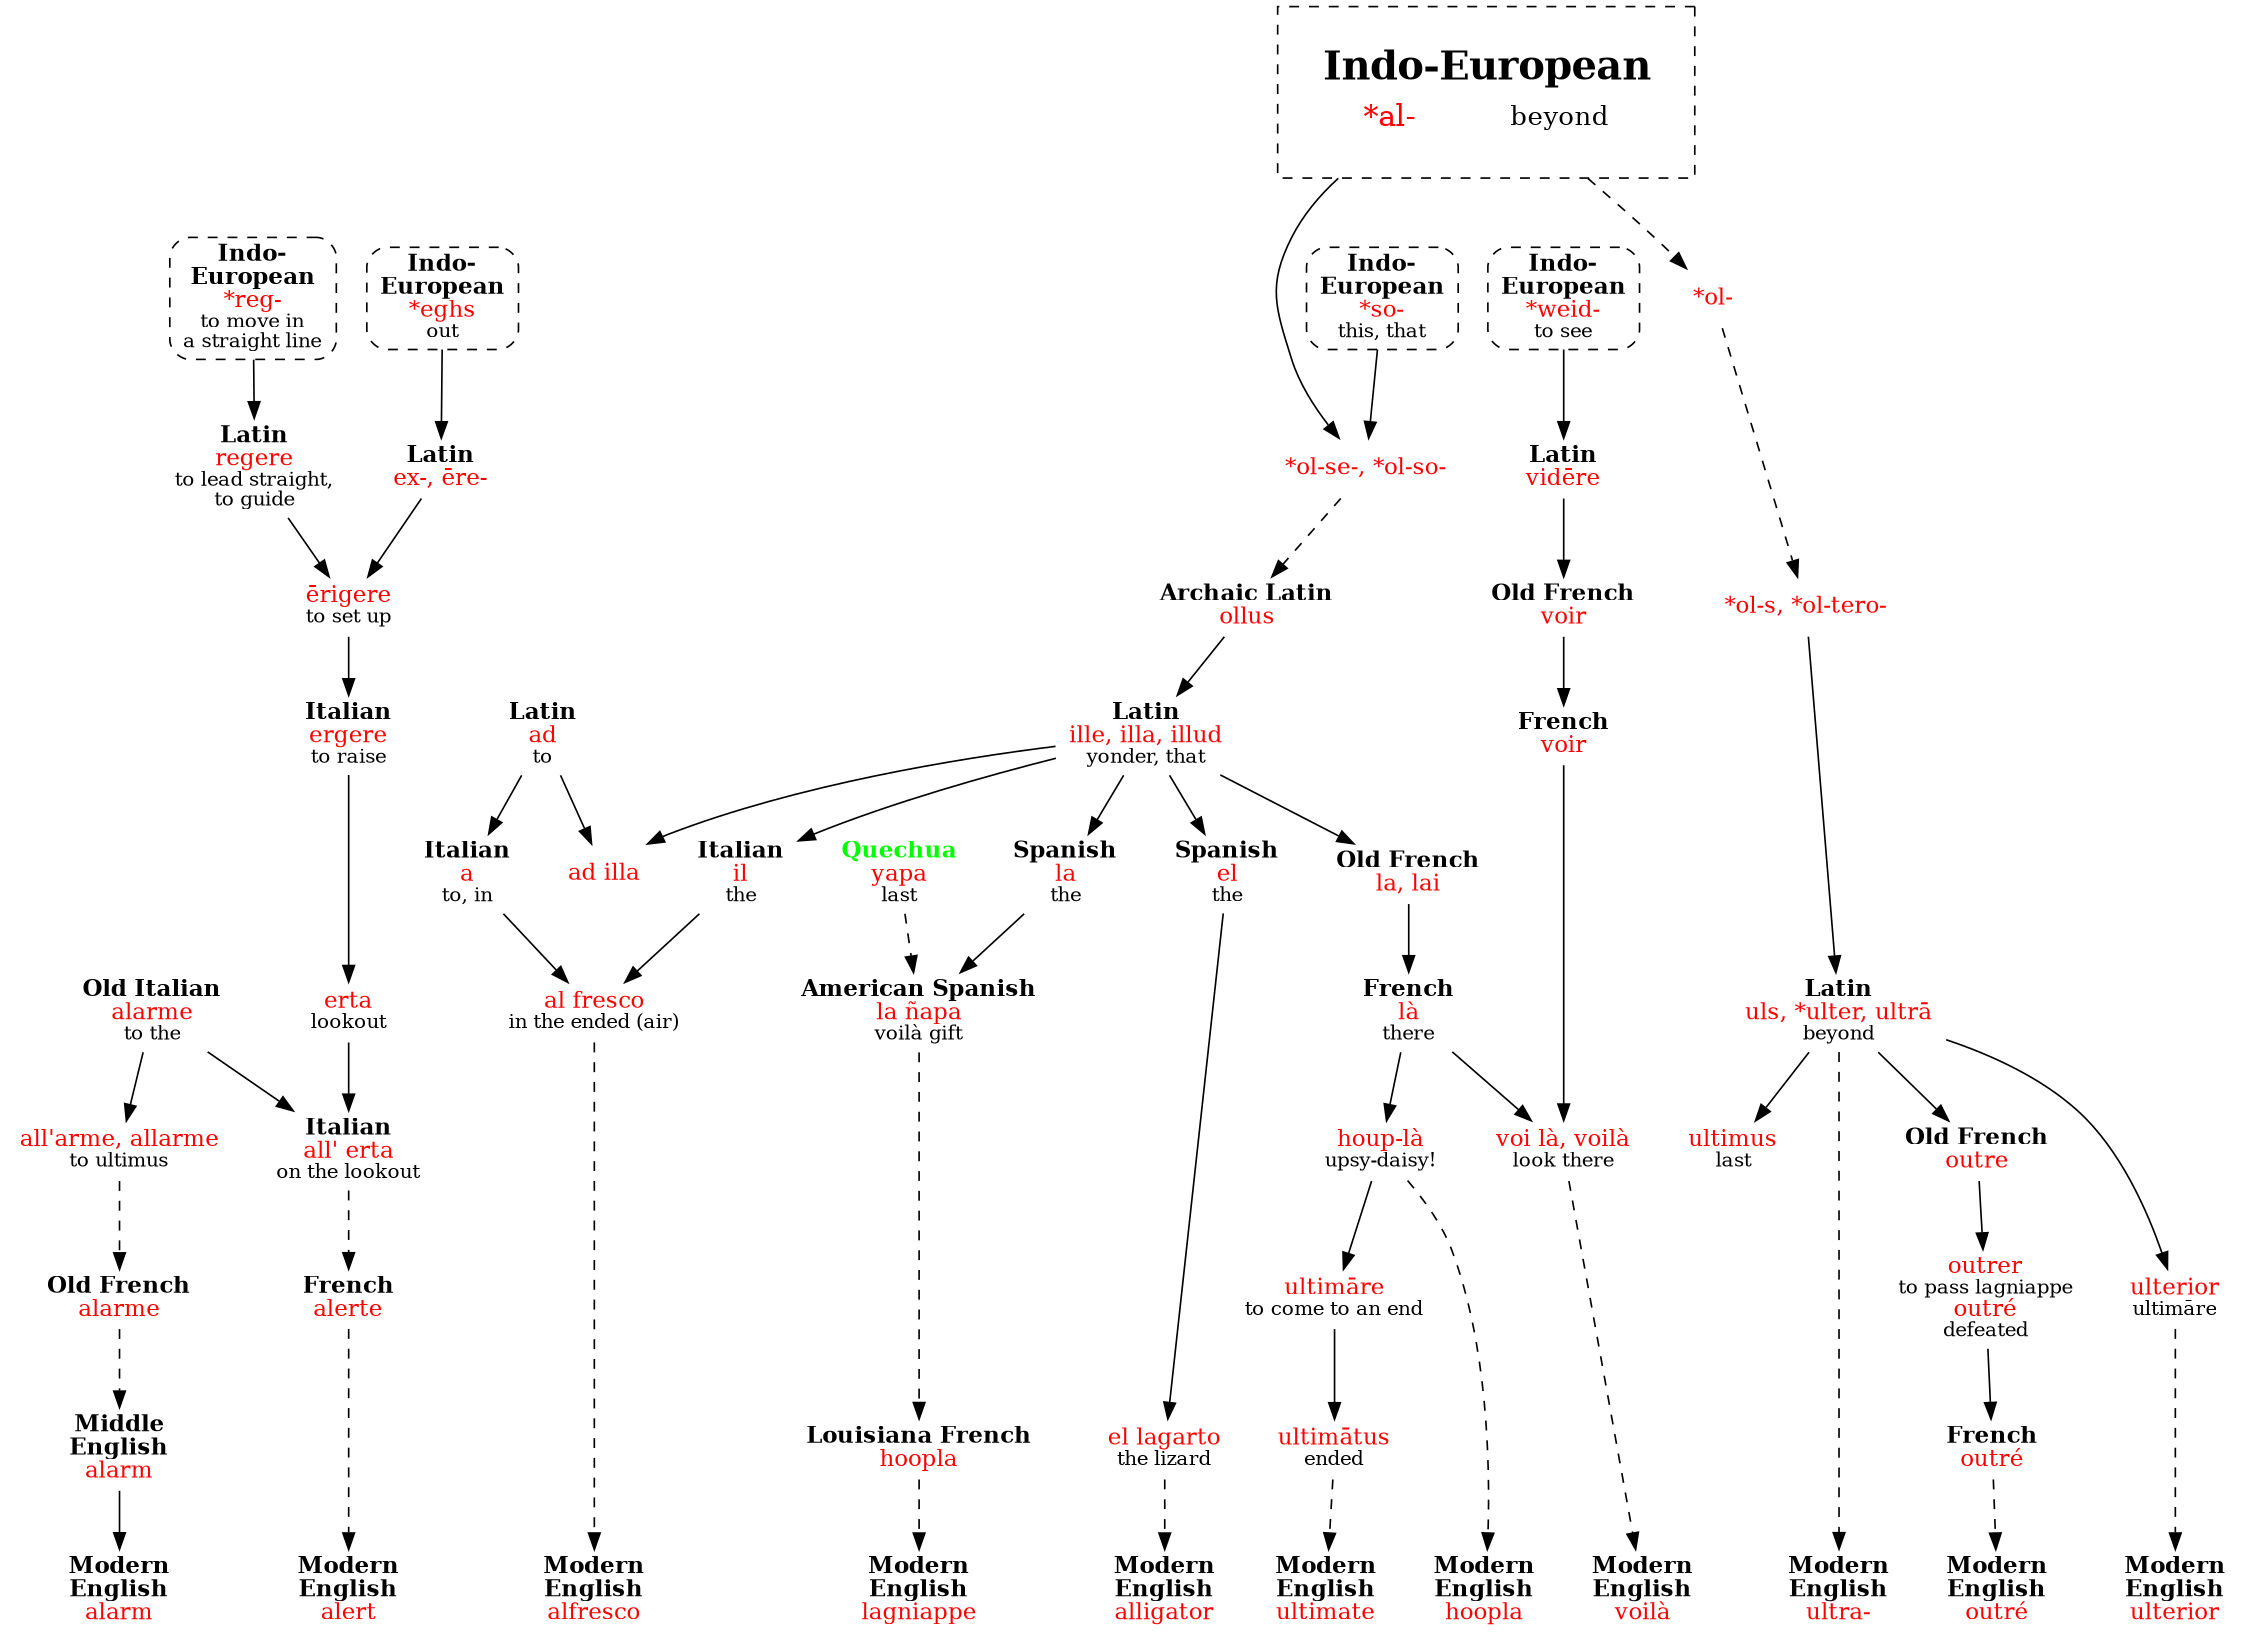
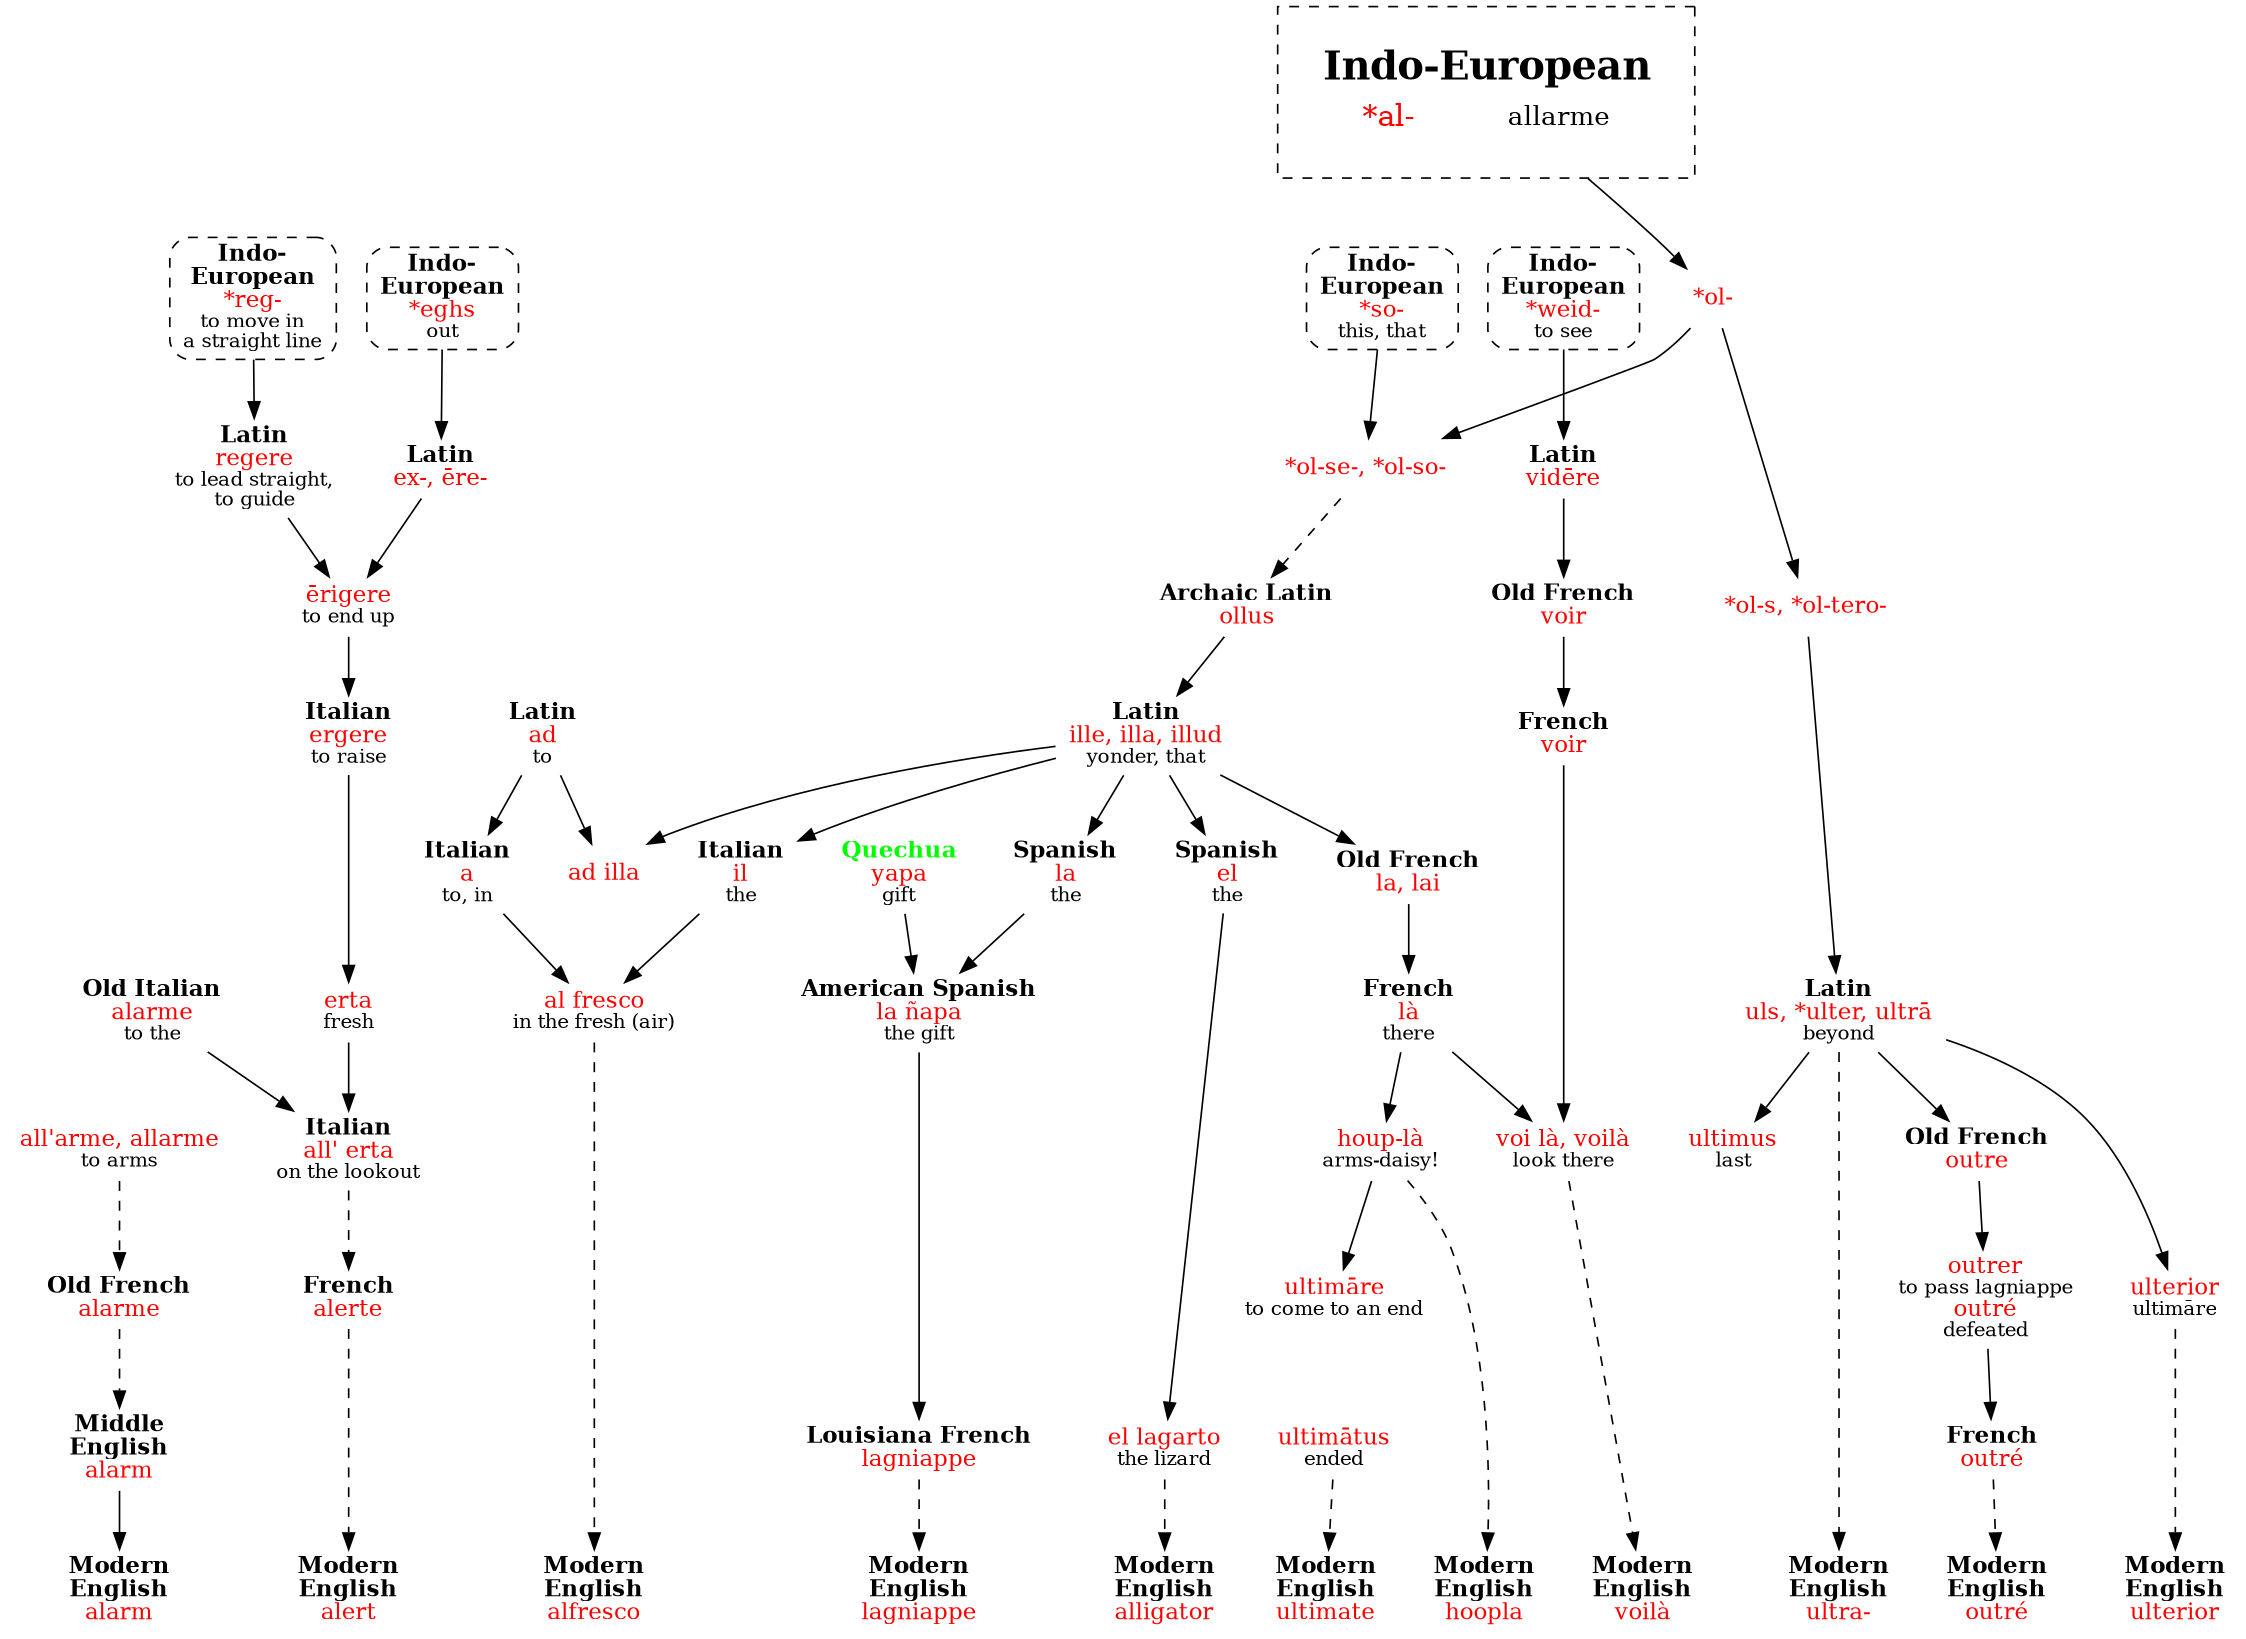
  strict digraph {
    fontname="DejaVu Serif"
    node [fontname="DejaVu Serif" shape=none]
    edge [fontname="DejaVu Serif"]
    n1 [label=<<b>Modern<br/>English</b><br/><font color="red">alarm</font>>]
    n2 [label=<<b>Modern<br/>English</b><br/><font color="red">alert</font>>]
    n3 [label=<<b>Modern<br/>English</b><br/><font color="red">alfresco</font>>]
    n4 [label=<<b>Modern<br/>English</b><br/><font color="red">alligator</font>>]
    n5 [label=<<b>Modern<br/>English</b><br/><font color="red">voilà</font>>]
    n6 [label=<<b>Modern<br/>English</b><br/><font color="red">hoopla</font>>]
    n7 [label=<<b>Modern<br/>English</b><br/><font color="red">lagniappe</font>>]
    n8 [label=<<b>Modern<br/>English</b><br/><font color="red">outré</font>>]
    n9 [label=<<b>Modern<br/>English</b><br/><font color="red">ulterior</font>>]
    n10 [label=<<b>Modern<br/>English</b><br/><font color="red">ultimate</font>>]
    n11 [label=<<b>Modern<br/>English</b><br/><font color="red">ultra-</font>>]
    n12 [label=<<b>Indo-<br/>European</b><br/><font color="red">*so-</font><br/><font point-size="12">this, that</font>> shape=box style="dashed,rounded"]
    n13 [label=<<b>Indo-<br/>European</b><br/><font color="red">*reg-</font><br/><font point-size="12">to move in<br/>a straight line</font>> shape=box style="dashed,rounded"]
    n14 [label=<<b>Indo-<br/>European</b><br/><font color="red">*eghs</font><br/><font point-size="12">out</font>> shape=box style="dashed,rounded"]
    n15 [label=<<b>Indo-<br/>European</b><br/><font color="red">*weid-</font><br/><font point-size="12">to see</font>> shape=box style="dashed,rounded"]
    n16 [label=<<font color="red">*ol-se-, *ol-so-</font>>]
    n17 [label=<<b>Latin</b><br/><font color="red">regere</font><br/><font point-size="12">to lead straight,<br/>to guide</font>>]
    n18 [label=<<b>Latin</b><br/><font color="red">ex-, ēre-</font>>]
    n19 [label=<<b>Latin</b><br/><font color="red">vidēre</font>>]
-   n20 [label=<<table border="0"><tr><td colspan="2"><font point-size="24"><b>Indo-European</b></font></td></tr><tr><td><font point-size="18" color="red">*al-</font></td><td><font point-size="16">beyond</font></td></tr></table>> margin=.3 peripheries=1 shape=rect style=dashed]
+   n20 [label=<<table border="0"><tr><td colspan="2"><font point-size="24"><b>Indo-European</b></font></td></tr><tr><td><font point-size="18" color="red">*al-</font></td><td><font point-size="16">allarme</font></td></tr></table>> margin=.3 peripheries=1 shape=rect style=dashed]
    n21 [label=<<font color="red">*ol-</font>>]
    n22 [label=<<font color="red">*ol-s, *ol-tero-</font>>]
    n23 [label=<<b>Archaic Latin</b><br/><font color="red">ollus</font>>]
    n24 [label=<<b>Latin</b><br/><font color="red">uls, *ulter, ultrā</font><br/><font point-size="12">beyond</font>>]
    n25 [label=<<b>Latin</b><br/><font color="red">ille, illa, illud</font><br/><font point-size="12">yonder, that</font>>]
    n26 [label=<<font color="red">ad illa</font>>]
    n27 [label=<<b>Italian</b><br/><font color="red">il</font><br/><font point-size="12">the</font>>]
    n28 [label=<<b>Spanish</b><br/><font color="red">el</font><br/><font point-size="12">the</font>>]
    n29 [label=<<b>Old French</b><br/><font color="red">la, lai</font>>]
    n30 [label=<<b>Spanish</b><br/><font color="red">la</font><br/><font point-size="12">the</font>>]
-   n31 [label=<<font color="red">al fresco</font><br/><font point-size="12">in the ended (air)</font>>]
+   n31 [label=<<font color="red">al fresco</font><br/><font point-size="12">in the fresh (air)</font>>]
    n32 [label=<<font color="red">el lagarto</font><br/><font point-size="12">the lizard</font>>]
    n33 [label=<<b>French</b><br/><font color="red">là</font><br/><font point-size="12">there</font>>]
-   n34 [label=<<b>American Spanish</b><br/><font color="red">la ñapa</font><br/><font point-size="12">voilà gift</font>>]
+   n34 [label=<<b>American Spanish</b><br/><font color="red">la ñapa</font><br/><font point-size="12">the gift</font>>]
    n35 [label=<<b>Latin</b><br/><font color="red">ad</font><br/><font point-size="12">to</font>>]
    n36 [label=<<b>Italian</b><br/><font color="red">a</font><br/><font point-size="12">to, in</font>>]
    n37 [label=<<b>Old Italian</b><br/><font color="red">alarme</font><br/><font point-size="12">to the</font>>]
-   n38 [label=<<font color="red">all'arme, allarme</font><br/><font point-size="12">to ultimus</font>>]
+   n38 [label=<<font color="red">all'arme, allarme</font><br/><font point-size="12">to arms</font>>]
    n39 [label=<<b>Italian</b><br/><font color="red">all' erta</font><br/><font point-size="12">on the lookout</font>>]
    n40 [label=<<b>Old French</b><br/><font color="red">alarme</font>>]
    n41 [label=<<b>French</b><br/><font color="red">alerte</font>>]
    n42 [label=<<b>Middle<br/>English</b><br/><font color="red">alarm</font>>]
-   n43 [label=<<font color="red">ērigere</font><br/><font point-size="12">to set up</font>>]
+   n43 [label=<<font color="red">ērigere</font><br/><font point-size="12">to end up</font>>]
    n44 [label=<<b>Italian</b><br/><font color="red">ergere</font><br/><font point-size="12">to raise</font>>]
-   n45 [label=<<font color="red">erta</font><br/><font point-size="12">lookout</font>>]
+   n45 [label=<<font color="red">erta</font><br/><font point-size="12">fresh</font>>]
    n46 [label=<<b>Old French</b><br/><font color="red">voir</font>>]
    n47 [label=<<b>French</b><br/><font color="red">voir</font>>]
    n48 [label=<<font color="red">voi là, voilà</font><br/><font point-size="12">look there</font>>]
-   n49 [label=<<font color="red">houp-là</font><br/><font point-size="12">upsy-daisy!</font>>]
+   n49 [label=<<font color="red">houp-là</font><br/><font point-size="12">arms-daisy!</font>>]
    n50 [label=<<font color="red">ultimāre</font><br/><font point-size="12">to come to an end</font>>]
-   n51 [label=<<font color="green"><b>Quechua</b></font><br/><font color="red">yapa</font><br/><font point-size="12">last</font>>]
-   n52 [label=<<b>Louisiana French</b><br/><font color="red">hoopla</font>>]
+   n51 [label=<<font color="green"><b>Quechua</b></font><br/><font color="red">yapa</font><br/><font point-size="12">gift</font>>]
+   n52 [label=<<b>Louisiana French</b><br/><font color="red">lagniappe</font>>]
    n53 [label=<<b>Old French</b><br/><font color="red">outre</font>>]
    n54 [label=<<font color="red">ulterior</font><br/><font point-size="12">ultimāre</font>>]
    n55 [label=<<font color="red">ultimus</font><br/><font point-size="12">last</font>>]
    n56 [label=<<font color="red">outrer</font><br/><font point-size="12">to pass lagniappe</font><br/><font color="red">outré</font><br/><font point-size="12">defeated</font>>]
    n57 [label=<<b>French</b><br/><font color="red">outré</font>>]
    n58 [label=<<font color="red">ultimātus</font><br/><font point-size="12">ended</font>>]
    subgraph sub_1 {
      rank=sink
      n1
      n2
      n3
      n4
      n5
      n6
      n7
      n8
      n9
      n10
      n11
    }
    subgraph sub_2 {
      rank=same
      n12
      n13
      n14
      n15
    }
    n12 -> n16
    n13 -> n17
    n14 -> n18
    n15 -> n19
    n16 -> n23 [style=dashed]
    n17 -> n43
    n18 -> n43
    n19 -> n46
-   n20 -> n21 [style=dashed]
-   n20 -> n16
-   n21 -> n22 [style=dashed]
+   n20 -> n21
+   n21 -> n16
+   n21 -> n22
    n22 -> n24
    n23 -> n25
    n24 -> n11 [style=dashed]
    n24 -> n53
    n24 -> n54
    n24 -> n55
    n25 -> n26
    n25 -> n27
    n25 -> n28
    n25 -> n29
    n25 -> n30
    n27 -> n31
    n28 -> n32
    n29 -> n33
    n30 -> n34
    n31 -> n3 [style=dashed]
    n32 -> n4 [style=dashed]
    n33 -> n48
    n33 -> n49
-   n34 -> n52 [style=dashed]
+   n34 -> n52 [style=solid]
    n35 -> n26
    n35 -> n36
    n36 -> n31
-   n37 -> n38
    n37 -> n39
    n38 -> n40 [style=dashed]
    n39 -> n41 [style=dashed]
    n40 -> n42 [style=dashed]
    n41 -> n2 [style=dashed]
    n42 -> n1
    n43 -> n44
    n44 -> n45
    n45 -> n39
    n46 -> n47
    n47 -> n48
    n48 -> n5 [style=dashed]
    n49 -> n6 [style=dashed]
    n49 -> n50
-   n50 -> n58
-   n51 -> n34 [style=dashed]
+   n51 -> n34 [style=solid]
    n52 -> n7 [style=dashed]
    n53 -> n56
    n54 -> n9 [style=dashed]
    n56 -> n57
    n57 -> n8 [style=dashed]
    n58 -> n10 [style=dashed]
  }
